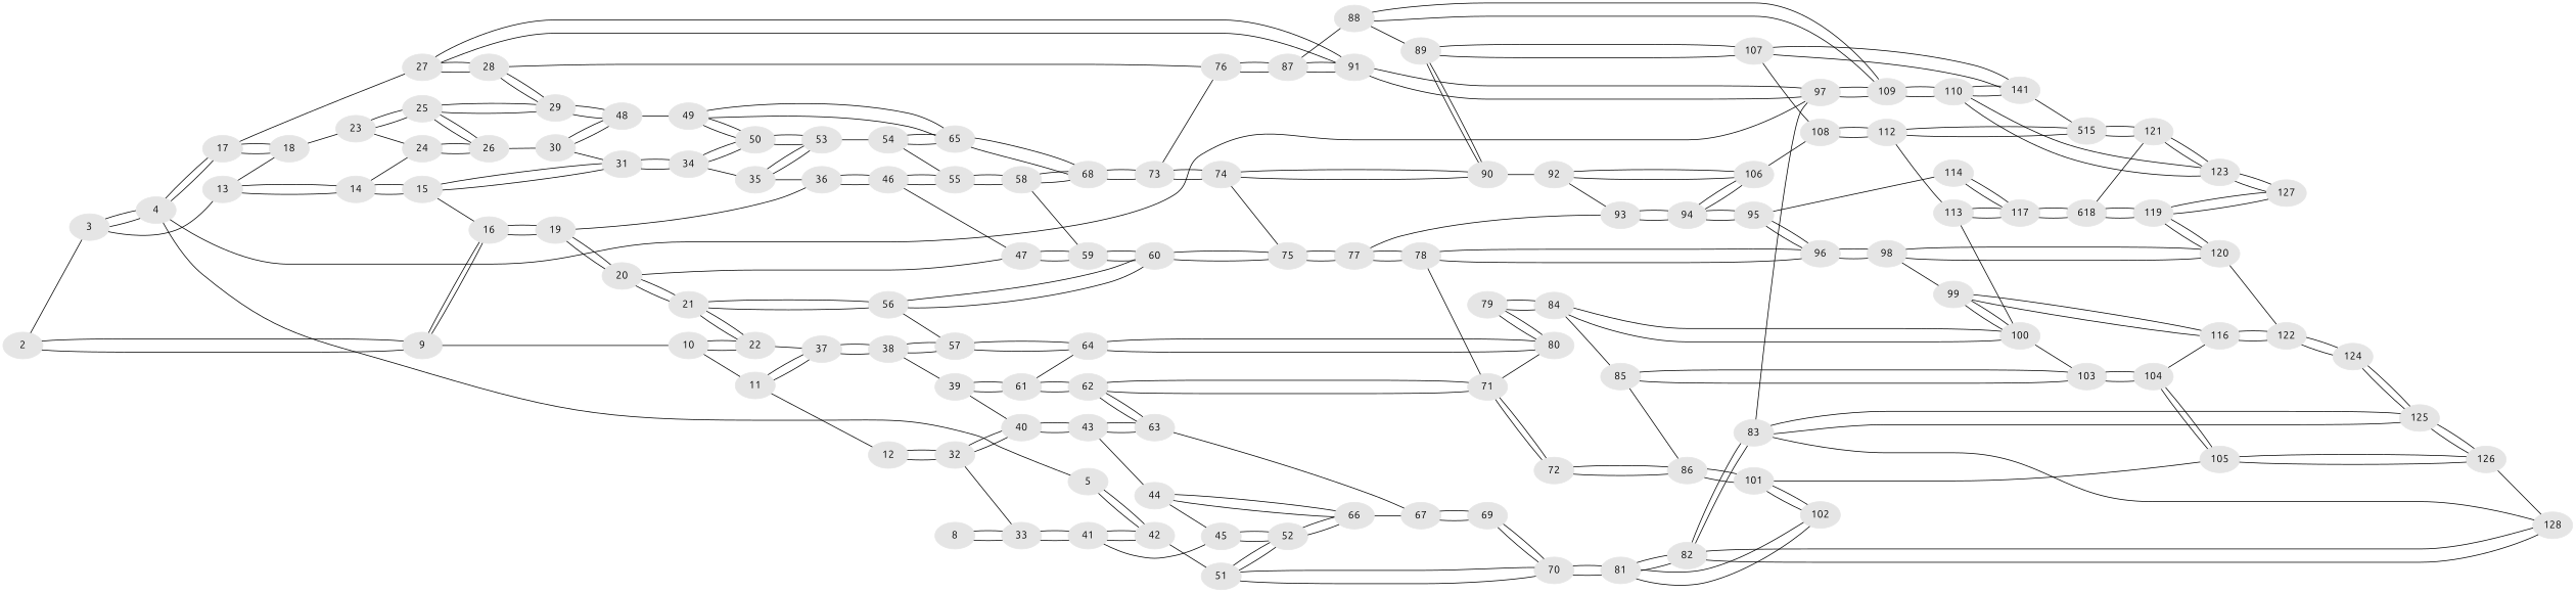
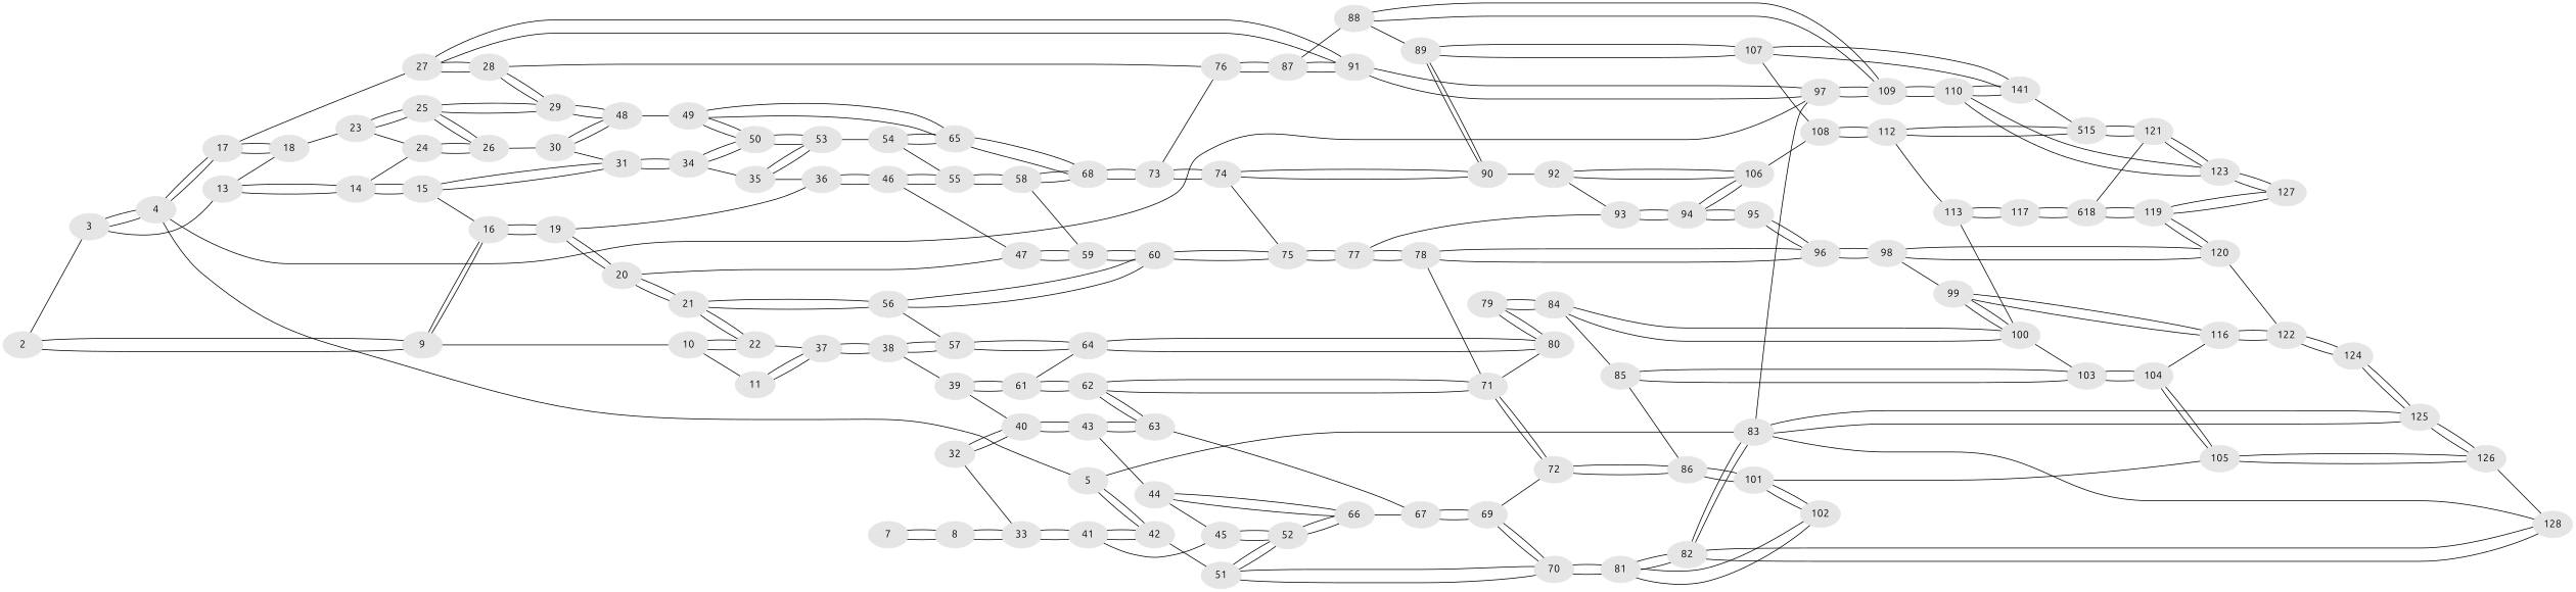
  graph {
    fontname=Ubuntu
    rankdir=LR
    node [color=gray90 fontname=Ubuntu style=filled]
    edge [fontname=Ubuntu]
    2
    3
    9
+   7
    8
    4
    13
    10
    16
    5
    17
    97
    14
    18
    42
    83
    27
    109
    51
    128
    125
    33
-   12
    32
    41
    11
    22
    19
    37
    38
    40
    15
    24
    23
    31
    26
    34
    20
    36
    28
    91
    25
    21
    47
    46
    56
    59
    57
    60
    29
    30
    48
    76
    87
    49
    35
    50
    43
    45
    53
    54
    55
    39
    61
    64
    62
    44
    63
    52
    70
    66
    67
    58
    65
    68
    81
    75
    80
    73
    77
    71
    72
    69
    74
    86
    82
    102
    101
    90
    92
    78
    93
    88
    96
    94
    79
    84
    98
    85
    100
    126
    103
    104
    105
    89
    107
    110
    108
    n109 [label=141]
    106
    95
-   114
    117
    99
    120
    116
    122
    112
    n119 [label=515]
    113
    123
    127
    121
    n124 [label=618]
    124
    119
    2 -- 3
    2 -- 9
    2 -- 9
    3 -- 4
    3 -- 4
    3 -- 13
    9 -- 10
    9 -- 16
    9 -- 16
+   7 -- 8
+   7 -- 8
    8 -- 33
    8 -- 33
    4 -- 5
    4 -- 17
    4 -- 17
    4 -- 97
    13 -- 14
    13 -- 14
    13 -- 18
    10 -- 11
    10 -- 22
    10 -- 22
    16 -- 19
    16 -- 19
    5 -- 42
    5 -- 42
+   5 -- 83
    17 -- 18
    17 -- 18
    17 -- 27
    97 -- 109
    97 -- 109
    14 -- 15
    14 -- 15
    14 -- 24
    18 -- 23
    42 -- 51
    83 -- 97
    83 -- 128
    83 -- 125
    83 -- 125
    27 -- 28
    27 -- 28
    27 -- 91
    27 -- 91
    109 -- 110
    109 -- 110
    51 -- 52
    51 -- 52
    51 -- 70
    51 -- 70
    125 -- 126
    125 -- 126
    33 -- 41
    33 -- 41
-   12 -- 32
-   12 -- 32
    32 -- 33
    32 -- 40
    32 -- 40
    41 -- 42
    41 -- 42
    41 -- 45
-   11 -- 12
    11 -- 37
    11 -- 37
    22 -- 37
    19 -- 20
    19 -- 20
    19 -- 36
    37 -- 38
    37 -- 38
    38 -- 57
    38 -- 57
    38 -- 39
    40 -- 43
    40 -- 43
    15 -- 16
    15 -- 31
    15 -- 31
    24 -- 26
    24 -- 26
    23 -- 24
    23 -- 25
    23 -- 25
    31 -- 34
    31 -- 34
    26 -- 30
    34 -- 35
    34 -- 50
    34 -- 50
    20 -- 21
    20 -- 21
    20 -- 47
    36 -- 46
    36 -- 46
    28 -- 29
    28 -- 29
    28 -- 76
    91 -- 97
    91 -- 97
    25 -- 26
    25 -- 26
    25 -- 29
    25 -- 29
    21 -- 22
    21 -- 22
    21 -- 56
    21 -- 56
    47 -- 59
    47 -- 59
    46 -- 47
    46 -- 55
    46 -- 55
    56 -- 57
    56 -- 60
    56 -- 60
    59 -- 60
    59 -- 60
    57 -- 64
    57 -- 64
    60 -- 75
    60 -- 75
    29 -- 48
    29 -- 48
    30 -- 31
    30 -- 48
    30 -- 48
    48 -- 49
    76 -- 87
    76 -- 87
    87 -- 91
    87 -- 91
    87 -- 88
    49 -- 50
    49 -- 50
    49 -- 65
    49 -- 65
    35 -- 36
    35 -- 53
    35 -- 53
    50 -- 53
    50 -- 53
    43 -- 44
    43 -- 63
    43 -- 63
    45 -- 52
    45 -- 52
    53 -- 54
    54 -- 55
    54 -- 65
    54 -- 65
    55 -- 58
    55 -- 58
    39 -- 40
    39 -- 61
    39 -- 61
    61 -- 64
    61 -- 62
    61 -- 62
    64 -- 80
    64 -- 80
    62 -- 63
    62 -- 63
    62 -- 71
    62 -- 71
    44 -- 45
    44 -- 66
    44 -- 66
    63 -- 67
    52 -- 66
    52 -- 66
    70 -- 81
    70 -- 81
    66 -- 67
    67 -- 69
    67 -- 69
    58 -- 59
    58 -- 68
    58 -- 68
    65 -- 68
    65 -- 68
    68 -- 73
    68 -- 73
    81 -- 82
    81 -- 82
    81 -- 102
    81 -- 102
    75 -- 77
    75 -- 77
    73 -- 76
    73 -- 74
    73 -- 74
    77 -- 78
    77 -- 78
    77 -- 93
    71 -- 80
    71 -- 72
    71 -- 72
    72 -- 86
    72 -- 86
    69 -- 70
    69 -- 70
+   69 -- 72
    74 -- 75
    74 -- 90
    74 -- 90
    86 -- 101
    86 -- 101
    82 -- 83
    82 -- 83
    82 -- 128
    82 -- 128
    101 -- 102
    101 -- 102
    101 -- 105
    90 -- 92
    92 -- 93
    92 -- 106
    92 -- 106
    78 -- 71
    78 -- 96
    78 -- 96
    93 -- 94
    93 -- 94
    88 -- 109
    88 -- 109
    88 -- 89
    96 -- 98
    96 -- 98
    94 -- 106
    94 -- 106
    94 -- 95
    94 -- 95
    79 -- 80
    79 -- 80
    79 -- 84
    79 -- 84
    84 -- 85
    84 -- 100
    84 -- 100
    98 -- 99
    98 -- 120
    98 -- 120
    85 -- 86
    85 -- 103
    85 -- 103
    100 -- 103
    126 -- 128
    103 -- 104
    103 -- 104
    104 -- 105
    104 -- 105
    104 -- 116
    105 -- 126
    105 -- 126
    89 -- 90
    89 -- 90
    89 -- 107
    89 -- 107
    107 -- 108
    107 -- n109
    107 -- n109
    110 -- n109
    110 -- n109
    110 -- 123
    110 -- 123
    108 -- 112
    108 -- 112
    n109 -- n119
    106 -- 108
    95 -- 96
    95 -- 96
-   95 -- 114
-   114 -- 117
-   114 -- 117
    117 -- n124
    117 -- n124
    99 -- 100
    99 -- 100
    99 -- 116
    99 -- 116
    120 -- 122
    116 -- 122
    116 -- 122
    122 -- 124
    122 -- 124
    112 -- n119
    112 -- n119
    112 -- 113
    n119 -- 121
    n119 -- 121
    113 -- 100
    113 -- 117
    113 -- 117
    123 -- 127
    123 -- 127
    121 -- 123
    121 -- 123
    n124 -- 121
    n124 -- 119
    n124 -- 119
    124 -- 125
    124 -- 125
    119 -- 120
    119 -- 120
    119 -- 127
    119 -- 127
  }
